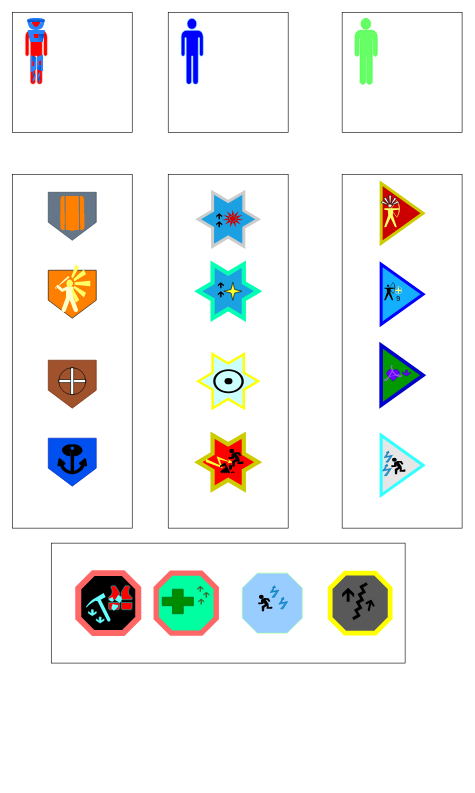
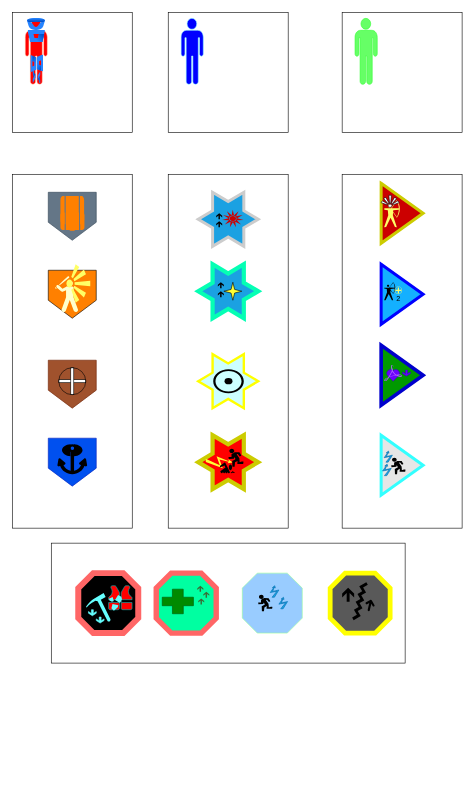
  <mxCell id="0" />
  <mxCell id="1" parent="0" />
  <mxCell id="2" value="" style="whiteSpace=wrap;html=1;aspect=fixed;movable=0;resizable=0;rotatable=0;deletable=0;editable=0;locked=1;connectable=0;" vertex="1" parent="1"><mxGeometry x="20" y="20" width="200" height="200" as="geometry" /></mxCell>
  <mxCell id="3" value="" style="shape=mxgraph.signs.people.man_1;html=1;pointerEvents=1;fillColor=#FF0000;strokeColor=#FFE6CC;verticalLabelPosition=bottom;verticalAlign=top;align=center;sketch=0;movable=1;resizable=1;rotatable=1;deletable=1;editable=1;locked=0;connectable=1;" vertex="1" parent="1"><mxGeometry x="41.5" y="30" width="37" height="110" as="geometry" /></mxCell>
  <mxCell id="4" value="" style="whiteSpace=wrap;html=1;aspect=fixed;movable=0;resizable=0;rotatable=0;deletable=0;editable=0;locked=1;connectable=0;" vertex="1" parent="1"><mxGeometry x="280" y="20" width="200" height="200" as="geometry" /></mxCell>
  <mxCell id="5" value="" style="shape=mxgraph.signs.people.man_1;html=1;pointerEvents=1;fillColor=#0000FF;strokeColor=#99FFFF;verticalLabelPosition=bottom;verticalAlign=top;align=center;sketch=0;movable=1;resizable=1;rotatable=1;deletable=1;editable=1;locked=0;connectable=1;" vertex="1" parent="1"><mxGeometry x="301.5" y="30" width="37" height="110" as="geometry" /></mxCell>
  <mxCell id="6" value="" style="whiteSpace=wrap;html=1;aspect=fixed;movable=0;resizable=0;rotatable=0;deletable=0;editable=0;locked=1;connectable=0;" vertex="1" parent="1"><mxGeometry x="570" y="20" width="200" height="200" as="geometry" /></mxCell>
  <mxCell id="7" value="" style="shape=mxgraph.signs.people.man_1;html=1;pointerEvents=1;fillColor=#66FF66;strokeColor=#33FF33;verticalLabelPosition=bottom;verticalAlign=top;align=center;sketch=0;movable=1;resizable=1;rotatable=1;deletable=1;editable=1;locked=0;connectable=1;" vertex="1" parent="1"><mxGeometry x="591.5" y="30" width="37" height="110" as="geometry" /></mxCell>
  <mxCell id="8" value="" style="image;image=img/lib/atlassian/Crucible_Logo.svg;html=1;" vertex="1" parent="1"><mxGeometry x="45" y="30" width="30" height="20" as="geometry" /></mxCell>
  <mxCell id="9" value="" style="image;image=img/lib/atlassian/Bitbucket_Logo.svg;html=1;" vertex="1" parent="1"><mxGeometry x="46" y="50" width="29" height="20" as="geometry" /></mxCell>
  <mxCell id="10" value="" style="rounded=0;whiteSpace=wrap;html=1;movable=0;resizable=0;rotatable=0;deletable=0;editable=0;locked=1;connectable=0;" vertex="1" parent="1"><mxGeometry x="20" y="290" width="200" height="590" as="geometry" /></mxCell>
  <mxCell id="11" value="" style="rounded=0;whiteSpace=wrap;html=1;movable=0;resizable=0;rotatable=0;deletable=0;editable=0;locked=1;connectable=0;" vertex="1" parent="1"><mxGeometry x="280" y="290" width="200" height="590" as="geometry" /></mxCell>
  <mxCell id="12" value="" style="rounded=0;whiteSpace=wrap;html=1;movable=0;resizable=0;rotatable=0;deletable=0;editable=0;locked=1;connectable=0;" vertex="1" parent="1"><mxGeometry x="570" y="290" width="200" height="590" as="geometry" /></mxCell>
  <mxCell id="13" value="" style="shape=offPageConnector;whiteSpace=wrap;html=1;fillColor=#647687;fontColor=#ffffff;strokeColor=#314354;" vertex="1" parent="1"><mxGeometry x="80" y="320" width="80" height="80" as="geometry" /></mxCell>
  <mxCell id="14" value="" style="shape=offPageConnector;whiteSpace=wrap;html=1;fillColor=#FF8000;" vertex="1" parent="1"><mxGeometry x="80" y="450" width="80" height="80" as="geometry" /></mxCell>
  <mxCell id="15" value="" style="shape=offPageConnector;whiteSpace=wrap;html=1;fillColor=#a0522d;fontColor=#ffffff;strokeColor=#6D1F00;" vertex="1" parent="1"><mxGeometry x="80" y="600" width="80" height="80" as="geometry" /></mxCell>
  <mxCell id="16" value="" style="shape=offPageConnector;whiteSpace=wrap;html=1;fillColor=#0050ef;fontColor=#ffffff;strokeColor=#001DBC;" vertex="1" parent="1"><mxGeometry x="80" y="730" width="80" height="80" as="geometry" /></mxCell>
  <mxCell id="17" value="" style="verticalLabelPosition=bottom;verticalAlign=top;html=1;shape=mxgraph.basic.6_point_star;fillColor=#1ba1e2;fontColor=#ffffff;strokeColor=#CCCCCC;strokeWidth=5;" vertex="1" parent="1"><mxGeometry x="330" y="320" width="100" height="90" as="geometry" /></mxCell>
  <mxCell id="18" value="" style="verticalLabelPosition=bottom;verticalAlign=top;html=1;shape=mxgraph.basic.6_point_star;fillColor=#1ba1e2;strokeWidth=7;strokeColor=#05FFB4;fontColor=#ffffff;" vertex="1" parent="1"><mxGeometry x="330" y="440" width="100" height="90" as="geometry" /></mxCell>
  <mxCell id="19" value="" style="verticalLabelPosition=bottom;verticalAlign=top;html=1;shape=mxgraph.basic.6_point_star;fillColor=#CCFFFF;strokeColor=#FFFF00;strokeWidth=4;" vertex="1" parent="1"><mxGeometry x="330" y="590" width="100" height="90" as="geometry" /></mxCell>
  <mxCell id="20" value="" style="verticalLabelPosition=bottom;verticalAlign=top;html=1;shape=mxgraph.basic.6_point_star;fillColor=light-dark(#ff0000, #ffb5b5);strokeColor=#CCCC00;strokeWidth=7;" vertex="1" parent="1"><mxGeometry x="330" y="725" width="100" height="90" as="geometry" /></mxCell>
  <mxCell id="21" value="" style="verticalLabelPosition=bottom;verticalAlign=top;html=1;shape=mxgraph.basic.acute_triangle;dx=0.5;fillColor=#CC0000;strokeColor=#CCCC00;strokeWidth=5;rotation=90;" vertex="1" parent="1"><mxGeometry x="620" y="320" width="100" height="70" as="geometry" /></mxCell>
  <mxCell id="22" value="" style="verticalLabelPosition=bottom;verticalAlign=top;html=1;shape=mxgraph.basic.acute_triangle;dx=0.5;fillColor=#14B0FF;strokeColor=#0000FF;strokeWidth=5;rotation=90;" vertex="1" parent="1"><mxGeometry x="620" y="455" width="100" height="70" as="geometry" /></mxCell>
  <mxCell id="23" value="" style="verticalLabelPosition=bottom;verticalAlign=top;html=1;shape=mxgraph.basic.acute_triangle;dx=0.5;fillColor=#009900;strokeColor=#0000CC;strokeWidth=6;rotation=90;" vertex="1" parent="1"><mxGeometry x="620" y="590" width="100" height="70" as="geometry" /></mxCell>
  <mxCell id="24" value="" style="verticalLabelPosition=bottom;verticalAlign=top;html=1;shape=mxgraph.basic.acute_triangle;dx=0.5;fillColor=#E6E6E6;strokeColor=#33FFFF;strokeWidth=5;rotation=90;" vertex="1" parent="1"><mxGeometry x="620" y="740" width="100" height="70" as="geometry" /></mxCell>
  <mxCell id="25" value="" style="rounded=0;whiteSpace=wrap;html=1;rotation=-90;" vertex="1" parent="1"><mxGeometry x="280" y="710" width="200" height="590" as="geometry" /></mxCell>
  <mxCell id="26" value="" style="verticalLabelPosition=bottom;verticalAlign=top;html=1;shape=mxgraph.basic.polygon;polyCoords=[[0.25,0],[0.75,0],[1,0.25],[1,0.75],[0.75,1],[0.25,1],[0,0.75],[0,0.25]];polyline=0;fillColor=#000000;strokeColor=light-dark(#FF6666,#EDEDED);strokeWidth=10;" vertex="1" parent="1"><mxGeometry x="130" y="955" width="100" height="100" as="geometry" /></mxCell>
  <mxCell id="27" value="" style="verticalLabelPosition=bottom;verticalAlign=top;html=1;shape=mxgraph.basic.polygon;polyCoords=[[0.25,0],[0.75,0],[1,0.25],[1,0.75],[0.75,1],[0.25,1],[0,0.75],[0,0.25]];polyline=0;fillColor=#00FFA1;strokeColor=#FF6666;perimeterSpacing=10;strokeWidth=9;" vertex="1" parent="1"><mxGeometry x="260" y="955" width="100" height="100" as="geometry" /></mxCell>
  <mxCell id="28" value="" style="verticalLabelPosition=bottom;verticalAlign=top;html=1;shape=mxgraph.basic.polygon;polyCoords=[[0.25,0],[0.75,0],[1,0.25],[1,0.75],[0.75,1],[0.25,1],[0,0.75],[0,0.25]];polyline=0;fillColor=#99CCFF;strokeColor=#99FF99;perimeterSpacing=10;" vertex="1" parent="1"><mxGeometry x="403.5" y="955" width="100" height="100" as="geometry" /></mxCell>
  <mxCell id="29" value="" style="verticalLabelPosition=bottom;verticalAlign=top;html=1;shape=mxgraph.basic.polygon;polyCoords=[[0.25,0],[0.75,0],[1,0.25],[1,0.75],[0.75,1],[0.25,1],[0,0.75],[0,0.25]];polyline=0;fillColor=#595959;strokeColor=#FFFF00;perimeterSpacing=19;strokeWidth=8;" vertex="1" parent="1"><mxGeometry x="550" y="955" width="100" height="100" as="geometry" /></mxCell>
  <mxCell id="30" value="" style="shape=mxgraph.signs.travel.baggage;html=1;pointerEvents=1;fillColor=#FF8000;strokeColor=none;verticalLabelPosition=bottom;verticalAlign=top;align=center;sketch=0;rotation=-180;" vertex="1" parent="1"><mxGeometry x="100.25" y="326" width="39.5" height="58" as="geometry" /></mxCell>
  <mxCell id="31" value="" style="shape=mxgraph.signs.travel.baggage;html=1;pointerEvents=1;fillColor=#FF8000;strokeColor=none;verticalLabelPosition=bottom;verticalAlign=top;align=center;sketch=0;" vertex="1" parent="1"><mxGeometry x="100.25" y="347" width="40" height="36" as="geometry" /></mxCell>
  <mxCell id="32" value="" style="shape=mxgraph.signs.sports.baseball;html=1;pointerEvents=1;fillColor=#FFFFCC;strokeColor=none;verticalLabelPosition=bottom;verticalAlign=top;align=center;sketch=0;" vertex="1" parent="1"><mxGeometry x="91" y="460" width="39" height="60" as="geometry" /></mxCell>
  <mxCell id="33" value="" style="shape=mxgraph.signs.sports.scenic_viewpoint;html=1;pointerEvents=1;fillColor=#FFFF66;strokeColor=none;verticalLabelPosition=bottom;verticalAlign=top;align=center;sketch=0;" vertex="1" parent="1"><mxGeometry x="110.25" y="440" width="39.75" height="64" as="geometry" /></mxCell>
  <mxCell id="34" value="" style="verticalLabelPosition=bottom;html=1;verticalAlign=top;align=center;shape=mxgraph.floorplan.doorRevolving;aspect=fixed;" vertex="1" parent="1"><mxGeometry x="97.5" y="611.1" width="45" height="47.81" as="geometry" /></mxCell>
  <mxCell id="35" value="" style="shape=mxgraph.signs.transportation.anchor_1;html=1;pointerEvents=1;fillColor=#000000;strokeColor=none;verticalLabelPosition=bottom;verticalAlign=top;align=center;sketch=0;" vertex="1" parent="1"><mxGeometry x="95.25" y="740" width="49.5" height="50" as="geometry" /></mxCell>
  <mxCell id="36" value="" style="shape=mxgraph.signs.travel.exit;html=1;pointerEvents=1;fillColor=#000000;strokeColor=none;verticalLabelPosition=bottom;verticalAlign=top;align=center;sketch=0;" vertex="1" parent="1"><mxGeometry x="102.87" y="740" width="34.25" height="20" as="geometry" /></mxCell>
  <mxCell id="37" value="" style="shape=mxgraph.signs.nature.sun_2;html=1;pointerEvents=1;fillColor=#CC0000;strokeColor=none;verticalLabelPosition=bottom;verticalAlign=top;align=center;sketch=0;" vertex="1" parent="1"><mxGeometry x="370" y="349.3" width="35.5" height="29" as="geometry" /></mxCell>
  <mxCell id="38" value="" style="shape=mxgraph.signs.travel.arrow_north;html=1;pointerEvents=1;fillColor=#000000;strokeColor=none;verticalLabelPosition=bottom;verticalAlign=top;align=center;sketch=0;" vertex="1" parent="1"><mxGeometry x="360" y="355" width="10" height="10" as="geometry" /></mxCell>
  <mxCell id="39" value="" style="shape=mxgraph.signs.travel.arrow_north;html=1;pointerEvents=1;fillColor=#000000;strokeColor=none;verticalLabelPosition=bottom;verticalAlign=top;align=center;sketch=0;" vertex="1" parent="1"><mxGeometry x="360" y="368.3" width="10" height="10" as="geometry" /></mxCell>
  <mxCell id="40" value="" style="verticalLabelPosition=bottom;verticalAlign=top;html=1;shape=mxgraph.basic.4_point_star_2;dx=0.8;fillColor=#FFFF33;" vertex="1" parent="1"><mxGeometry x="372.75" y="470" width="30" height="30" as="geometry" /></mxCell>
  <mxCell id="41" value="" style="shape=mxgraph.signs.travel.arrow_north;html=1;pointerEvents=1;fillColor=#000000;strokeColor=none;verticalLabelPosition=bottom;verticalAlign=top;align=center;sketch=0;" vertex="1" parent="1"><mxGeometry x="362.75" y="470" width="10" height="10" as="geometry" /></mxCell>
  <mxCell id="42" value="" style="shape=mxgraph.signs.travel.arrow_north;html=1;pointerEvents=1;fillColor=#000000;strokeColor=none;verticalLabelPosition=bottom;verticalAlign=top;align=center;sketch=0;" vertex="1" parent="1"><mxGeometry x="362.75" y="485" width="10" height="10" as="geometry" /></mxCell>
  <mxCell id="43" value="" style="shape=mxgraph.signs.nature.sun_1;html=1;pointerEvents=1;fillColor=#000000;strokeColor=none;verticalLabelPosition=bottom;verticalAlign=top;align=center;sketch=0;" vertex="1" parent="1"><mxGeometry x="355" y="615" width="51" height="40" as="geometry" /></mxCell>
  <mxCell id="44" value="" style="shape=mxgraph.signs.safety.high_voltage_1;html=1;pointerEvents=1;fillColor=#FFFF33;strokeColor=none;verticalLabelPosition=bottom;verticalAlign=top;align=center;sketch=0;rotation=-90;" vertex="1" parent="1"><mxGeometry x="355" y="747.5" width="20" height="45" as="geometry" /></mxCell>
  <mxCell id="45" value="" style="shape=mxgraph.signs.sports.running;html=1;pointerEvents=1;fillColor=#000000;strokeColor=none;verticalLabelPosition=bottom;verticalAlign=top;align=center;sketch=0;" vertex="1" parent="1"><mxGeometry x="380.5" y="747.5" width="25" height="30" as="geometry" /></mxCell>
  <mxCell id="46" value="" style="shape=mxgraph.signs.sports.swimming_2;html=1;pointerEvents=1;fillColor=#000000;strokeColor=none;verticalLabelPosition=bottom;verticalAlign=top;align=center;sketch=0;" vertex="1" parent="1"><mxGeometry x="366" y="770" width="25" height="20" as="geometry" /></mxCell>
  <mxCell id="47" value="" style="shape=mxgraph.signs.sports.archery;html=1;pointerEvents=1;fillColor=#FFFF66;strokeColor=none;verticalLabelPosition=bottom;verticalAlign=top;align=center;sketch=0;" vertex="1" parent="1"><mxGeometry x="640" y="333.3" width="28" height="45" as="geometry" /></mxCell>
  <mxCell id="48" value="" style="shape=mxgraph.signs.sports.scenic_viewpoint;html=1;pointerEvents=1;verticalLabelPosition=bottom;verticalAlign=top;align=center;sketch=0;rotation=-90;" vertex="1" parent="1"><mxGeometry x="640" y="320" width="20" height="30" as="geometry" /></mxCell>
  <mxCell id="49" value="" style="shape=mxgraph.signs.sports.archery;html=1;pointerEvents=1;fillColor=#000000;strokeColor=none;verticalLabelPosition=bottom;verticalAlign=top;align=center;sketch=0;" vertex="1" parent="1"><mxGeometry x="640" y="470" width="20" height="30" as="geometry" /></mxCell>
  <mxCell id="50" value="" style="shape=mxgraph.signs.healthcare.hospital_1;html=1;pointerEvents=1;fillColor=#FFFF66;strokeColor=none;verticalLabelPosition=bottom;verticalAlign=top;align=center;sketch=0;" vertex="1" parent="1"><mxGeometry x="657.5" y="477" width="12.5" height="13" as="geometry" /></mxCell>
- <mxCell id="51" value="9&lt;div&gt;&lt;br&gt;&lt;/div&gt;" style="text;html=1;align=center;verticalAlign=middle;whiteSpace=wrap;rounded=0;" vertex="1" parent="1"><mxGeometry x="643.75" y="490" width="40" height="30" as="geometry" /></mxCell>
+ <mxCell id="51" value="2&lt;div&gt;&lt;br&gt;&lt;/div&gt;" style="text;html=1;align=center;verticalAlign=middle;whiteSpace=wrap;rounded=0;" vertex="1" parent="1"><mxGeometry x="643.75" y="490" width="40" height="30" as="geometry" /></mxCell>
  <mxCell id="52" value="" style="shape=mxgraph.signs.healthcare.heart_1;html=1;pointerEvents=1;fillColor=#6a00ff;strokeColor=#3700CC;verticalLabelPosition=bottom;verticalAlign=top;align=center;sketch=0;fontColor=#ffffff;" vertex="1" parent="1"><mxGeometry x="643.75" y="615" width="22.5" height="20" as="geometry" /></mxCell>
  <mxCell id="53" value="" style="dashed=0;outlineConnect=0;html=1;align=center;labelPosition=center;verticalLabelPosition=bottom;verticalAlign=top;shape=mxgraph.weblogos.adobe_pdf;fillColor=#B266FF;" vertex="1" parent="1"><mxGeometry x="640" y="608" width="30" height="27" as="geometry" /></mxCell>
  <mxCell id="54" value="" style="shape=mxgraph.signs.travel.arrow_south;html=1;pointerEvents=1;fillColor=#6a00ff;strokeColor=#3700CC;verticalLabelPosition=bottom;verticalAlign=top;align=center;sketch=0;fontColor=#ffffff;" vertex="1" parent="1"><mxGeometry x="670.75" y="616.5" width="13" height="10" as="geometry" /></mxCell>
  <mxCell id="55" value="" style="shape=mxgraph.signs.sports.running;html=1;pointerEvents=1;fillColor=#000000;strokeColor=none;verticalLabelPosition=bottom;verticalAlign=top;align=center;sketch=0;" vertex="1" parent="1"><mxGeometry x="651.87" y="762.5" width="23.75" height="27.5" as="geometry" /></mxCell>
  <mxCell id="56" value="" style="shape=mxgraph.signs.safety.high_voltage_1;html=1;pointerEvents=1;fillColor=#1ba1e2;strokeColor=#006EAF;verticalLabelPosition=bottom;verticalAlign=top;align=center;sketch=0;rotation=-180;fontColor=#ffffff;" vertex="1" parent="1"><mxGeometry x="637.37" y="773.25" width="14.5" height="19.25" as="geometry" /></mxCell>
  <mxCell id="57" value="" style="shape=mxgraph.signs.safety.high_voltage_1;html=1;pointerEvents=1;fillColor=#1ba1e2;strokeColor=#006EAF;verticalLabelPosition=bottom;verticalAlign=top;align=center;sketch=0;rotation=-180;fontColor=#ffffff;" vertex="1" parent="1"><mxGeometry x="640" y="751.5" width="13.75" height="18.5" as="geometry" /></mxCell>
  <mxCell id="58" value="" style="shape=mxgraph.signs.sports.life_jacket;html=1;pointerEvents=1;fillColor=#FF0000;strokeColor=light-dark(#00bdba, #b2cbff);verticalLabelPosition=bottom;verticalAlign=top;align=center;sketch=0;fontColor=#ffffff;" vertex="1" parent="1"><mxGeometry x="180.25" y="976" width="39.75" height="40" as="geometry" /></mxCell>
  <mxCell id="59" value="" style="shape=mxgraph.signs.sports.rock_collection;html=1;pointerEvents=1;fillColor=#66FFFF;strokeColor=none;verticalLabelPosition=bottom;verticalAlign=top;align=center;sketch=0;rotation=-60;" vertex="1" parent="1"><mxGeometry x="150" y="981.75" width="46.75" height="46.5" as="geometry" /></mxCell>
  <mxCell id="60" value="" style="shape=mxgraph.signs.travel.arrow_south;html=1;pointerEvents=1;fillColor=#66FFFF;strokeColor=#66FFFF;verticalLabelPosition=bottom;verticalAlign=top;align=center;sketch=0;fontColor=#ffffff;" vertex="1" parent="1"><mxGeometry x="147" y="1016" width="13" height="10" as="geometry" /></mxCell>
  <mxCell id="61" value="" style="shape=mxgraph.signs.travel.arrow_south;html=1;pointerEvents=1;fillColor=#66FFFF;strokeColor=#66FFFF;verticalLabelPosition=bottom;verticalAlign=top;align=center;sketch=0;fontColor=#ffffff;" vertex="1" parent="1"><mxGeometry x="160" y="1028.25" width="13" height="10" as="geometry" /></mxCell>
  <mxCell id="62" value="" style="shape=mxgraph.signs.healthcare.first_aid;html=1;pointerEvents=1;fillColor=#008a00;strokeColor=#005700;verticalLabelPosition=bottom;verticalAlign=top;align=center;sketch=0;fontColor=#ffffff;" vertex="1" parent="1"><mxGeometry x="270" y="981.75" width="52" height="41" as="geometry" /></mxCell>
  <mxCell id="63" value="" style="shape=mxgraph.signs.travel.arrow_north;html=1;pointerEvents=1;fillColor=light-dark(#3a6d37, #008500);strokeColor=none;verticalLabelPosition=bottom;verticalAlign=top;align=center;sketch=0;" vertex="1" parent="1"><mxGeometry x="328.5" y="976" width="10" height="10" as="geometry" /></mxCell>
  <mxCell id="64" value="" style="shape=mxgraph.signs.travel.arrow_north;html=1;pointerEvents=1;fillColor=light-dark(#3a6d37, #008500);strokeColor=none;verticalLabelPosition=bottom;verticalAlign=top;align=center;sketch=0;" vertex="1" parent="1"><mxGeometry x="338.5" y="986" width="10" height="10" as="geometry" /></mxCell>
  <mxCell id="65" value="" style="shape=mxgraph.signs.travel.arrow_north;html=1;pointerEvents=1;fillColor=light-dark(#3a6d37, #008500);strokeColor=none;verticalLabelPosition=bottom;verticalAlign=top;align=center;sketch=0;" vertex="1" parent="1"><mxGeometry x="330" y="997.25" width="10" height="10" as="geometry" /></mxCell>
  <mxCell id="66" value="" style="shape=mxgraph.signs.sports.running;html=1;pointerEvents=1;fillColor=#000000;strokeColor=none;verticalLabelPosition=bottom;verticalAlign=top;align=center;sketch=0;" vertex="1" parent="1"><mxGeometry x="430" y="991.25" width="23.75" height="27.5" as="geometry" /></mxCell>
  <mxCell id="67" value="" style="shape=mxgraph.signs.safety.high_voltage_1;html=1;pointerEvents=1;fillColor=#1ba1e2;strokeColor=#006EAF;verticalLabelPosition=bottom;verticalAlign=top;align=center;sketch=0;rotation=-180;fontColor=#ffffff;" vertex="1" parent="1"><mxGeometry x="450" y="976" width="14.5" height="19.25" as="geometry" /></mxCell>
  <mxCell id="68" value="" style="shape=mxgraph.signs.safety.high_voltage_1;html=1;pointerEvents=1;fillColor=#1ba1e2;strokeColor=#006EAF;verticalLabelPosition=bottom;verticalAlign=top;align=center;sketch=0;rotation=-180;fontColor=#ffffff;" vertex="1" parent="1"><mxGeometry x="464.5" y="995.25" width="14.5" height="19.25" as="geometry" /></mxCell>
  <mxCell id="69" value="" style="shape=mxgraph.signs.travel.arrow_north;html=1;pointerEvents=1;fillColor=#000000;strokeColor=none;verticalLabelPosition=bottom;verticalAlign=top;align=center;sketch=0;" vertex="1" parent="1"><mxGeometry x="570" y="979.25" width="20" height="23.5" as="geometry" /></mxCell>
  <mxCell id="70" value="" style="shape=mxgraph.signs.travel.upstairs;html=1;pointerEvents=1;fillColor=#000000;strokeColor=none;verticalLabelPosition=bottom;verticalAlign=top;align=center;sketch=0;rotation=-30;" vertex="1" parent="1"><mxGeometry x="575" y="979.5" width="50" height="45.5" as="geometry" /></mxCell>
  <mxCell id="71" value="" style="image;image=img/lib/atlassian/Bitbucket_Logo.svg;html=1;rotation=90;" vertex="1" parent="1"><mxGeometry x="51.5" y="100" width="28.5" height="10" as="geometry" /></mxCell>
  <mxCell id="72" value="" style="image;image=img/lib/atlassian/Bitbucket_Logo.svg;html=1;rotation=-90;" vertex="1" parent="1"><mxGeometry x="41.5" y="100" width="28.5" height="10" as="geometry" /></mxCell>
  <mxCell id="73" value="" style="image;image=img/lib/atlassian/Stride_Logo.svg;html=1;rotation=90;" vertex="1" parent="1"><mxGeometry x="44.75" y="125" width="22" height="5" as="geometry" /></mxCell>
  <mxCell id="74" value="" style="image;image=img/lib/atlassian/Stride_Logo.svg;html=1;rotation=-90;" vertex="1" parent="1"><mxGeometry x="55" y="125" width="20" height="5" as="geometry" /></mxCell>
